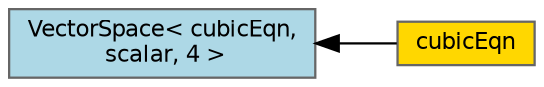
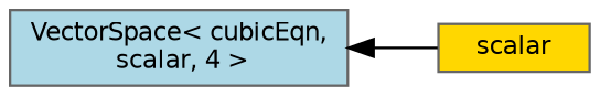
  digraph {
    rankdir=LR
    node [color=grey40 fontname=Helvetica fontsize=10 shape=box style=filled]
    n1 [fillcolor=lightblue height=0.2 label="VectorSpace\< cubicEqn,\l scalar, 4 \>" width=0.4]
-   n2 [fillcolor=gold height=0.2 label=cubicEqn width=0.4]
+   n2 [fillcolor=gold height=0.2 label=scalar width=0.4]
    n1 -> n2 [color=black dir=back fontname=Helvetica fontsize=10 labelfontname=Helvetica labelfontsize=10 style=solid]
  }
